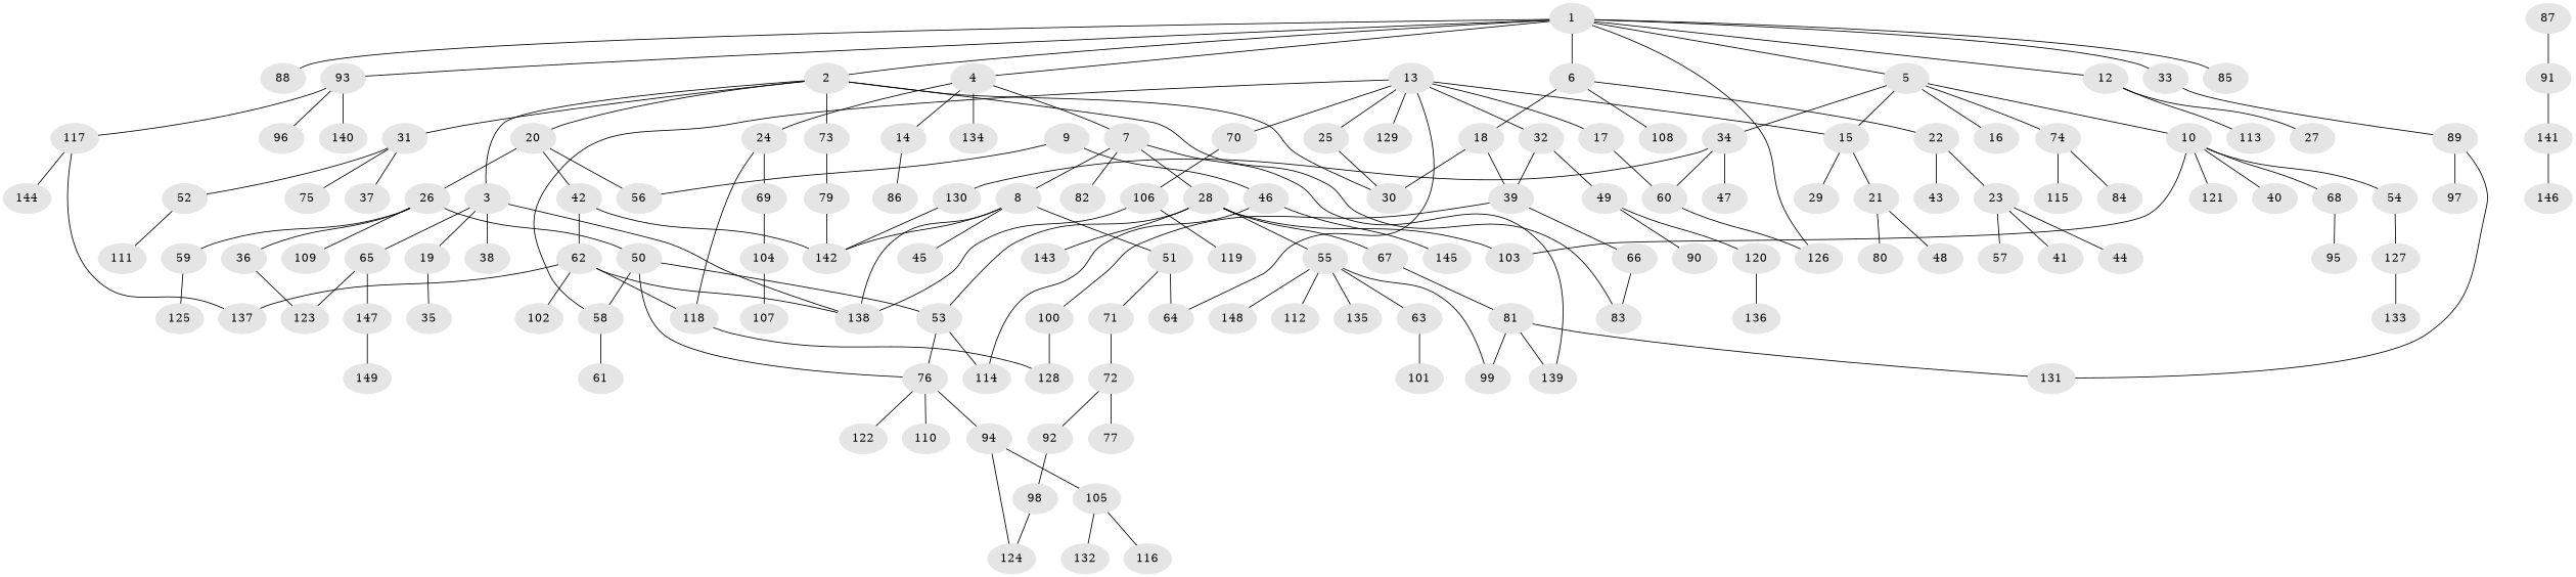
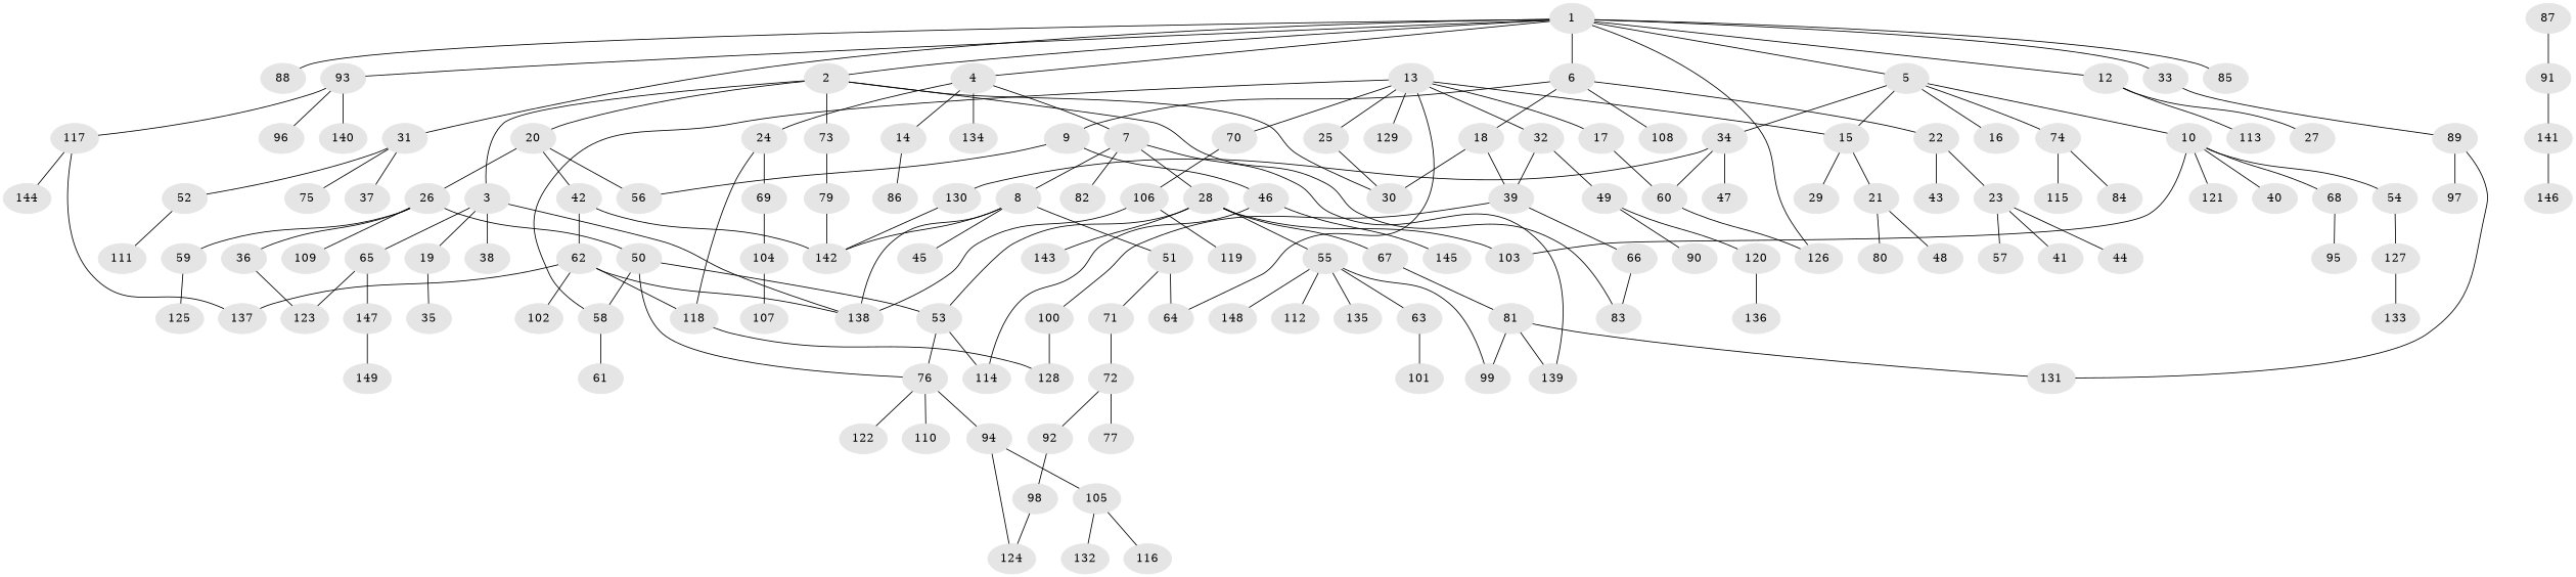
  graph {
    node [color=gray90 style=filled]
    1
    2
    4
    5
    6
    12
    33
    85
    88
    93
    126
    3
    20
    30
    31
    73
    83
    7
    14
    24
    134
    10
    15
    16
    34
    74
    9
    18
    22
    108
    27
    113
    89
    96
    117
    140
    19
    38
    65
    138
    56
    26
    42
    37
    52
    75
    79
    35
    123
    147
    8
    28
    82
    139
    86
    69
    118
    40
    54
    68
    103
    121
    21
    29
    60
    47
    130
    84
    115
    46
    39
    23
    43
    45
    51
    142
    53
    55
    67
    143
    64
    71
    114
    145
    127
    95
    13
    17
    25
    32
    58
    70
    129
    49
    61
    106
    48
    80
    66
    100
    36
    50
    59
    109
    62
    41
    44
    57
    104
    128
    76
    125
    63
    99
    112
    135
    148
    81
    111
    90
    120
    131
    97
    102
    137
    136
    94
    110
    122
    72
    133
    101
    149
    107
    87
    91
    119
    77
    92
    98
    105
    124
    141
    146
    144
    116
    132
    1 -- 2
    1 -- 4
    1 -- 5
    1 -- 6
    1 -- 12
    1 -- 33
    1 -- 85
    1 -- 88
    1 -- 93
    1 -- 126
    2 -- 3
    2 -- 20
    2 -- 30
-   2 -- 31
+   1 -- 31
    2 -- 73
    2 -- 83
    4 -- 7
    4 -- 14
    4 -- 24
    4 -- 134
    5 -- 10
    5 -- 15
    5 -- 16
    5 -- 34
    5 -- 74
+   6 -- 9
    6 -- 18
    6 -- 22
    6 -- 108
    12 -- 27
    12 -- 113
    33 -- 89
    93 -- 96
    93 -- 117
    93 -- 140
    3 -- 19
    3 -- 38
    3 -- 65
    3 -- 138
    20 -- 56
    20 -- 26
    20 -- 42
    31 -- 37
    31 -- 52
    31 -- 75
    73 -- 79
    7 -- 8
    7 -- 28
    7 -- 82
    7 -- 139
    14 -- 86
    24 -- 69
    24 -- 118
    10 -- 40
    10 -- 54
    10 -- 68
    10 -- 103
    10 -- 121
    15 -- 21
    15 -- 29
    34 -- 60
    34 -- 47
    34 -- 130
    74 -- 84
    74 -- 115
    9 -- 56
    9 -- 46
    18 -- 30
    18 -- 39
    22 -- 23
    22 -- 43
    89 -- 131
    89 -- 97
    117 -- 137
    117 -- 144
    19 -- 35
    65 -- 123
    65 -- 147
    26 -- 36
    26 -- 50
    26 -- 59
    26 -- 109
    42 -- 142
    42 -- 62
    52 -- 111
    79 -- 142
    147 -- 149
    8 -- 138
    8 -- 45
    8 -- 51
    8 -- 142
    28 -- 103
    28 -- 53
    28 -- 55
    28 -- 67
    28 -- 143
    69 -- 104
    118 -- 128
    54 -- 127
    68 -- 95
    21 -- 48
    21 -- 80
    60 -- 126
    130 -- 142
    46 -- 114
    46 -- 145
    39 -- 66
    39 -- 100
    23 -- 41
    23 -- 44
    23 -- 57
    51 -- 64
    51 -- 71
    53 -- 114
    53 -- 76
    55 -- 63
    55 -- 99
    55 -- 112
    55 -- 135
    55 -- 148
    67 -- 81
    71 -- 72
    127 -- 133
    13 -- 15
    13 -- 64
    13 -- 17
    13 -- 25
    13 -- 32
    13 -- 58
    13 -- 70
    13 -- 129
    17 -- 60
    25 -- 30
    32 -- 39
    32 -- 49
    58 -- 61
    70 -- 106
    49 -- 90
    49 -- 120
    106 -- 138
    106 -- 119
    66 -- 83
    100 -- 128
    36 -- 123
    50 -- 53
    50 -- 58
    50 -- 76
    59 -- 125
    62 -- 138
    62 -- 118
    62 -- 102
    62 -- 137
    104 -- 107
    76 -- 94
    76 -- 110
    76 -- 122
    63 -- 101
    81 -- 139
    81 -- 99
    81 -- 131
    120 -- 136
    94 -- 105
    94 -- 124
    72 -- 77
    72 -- 92
    87 -- 91
    91 -- 141
    92 -- 98
    98 -- 124
    105 -- 116
    105 -- 132
    141 -- 146
  }
